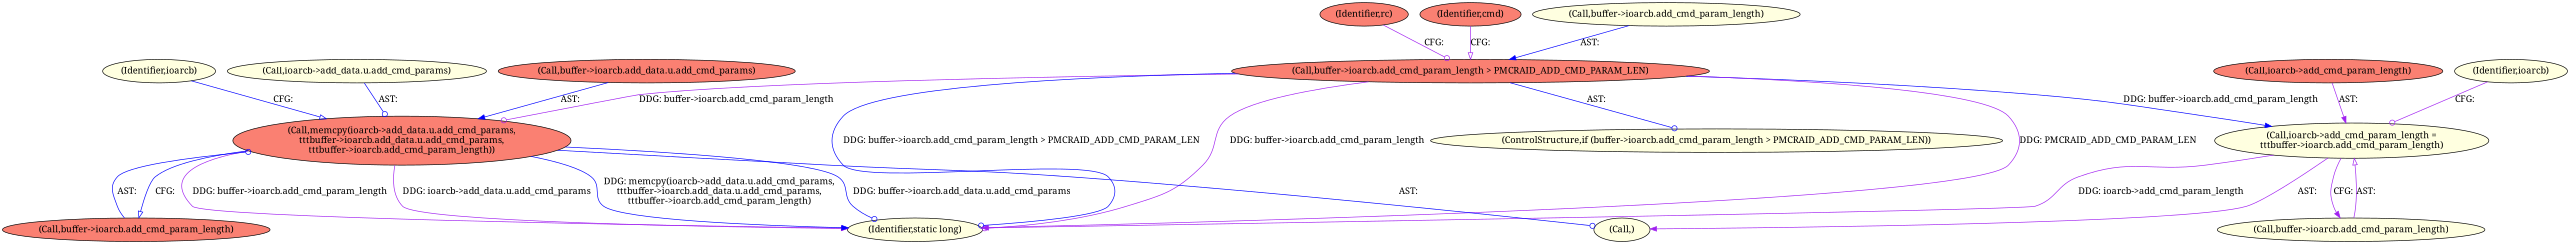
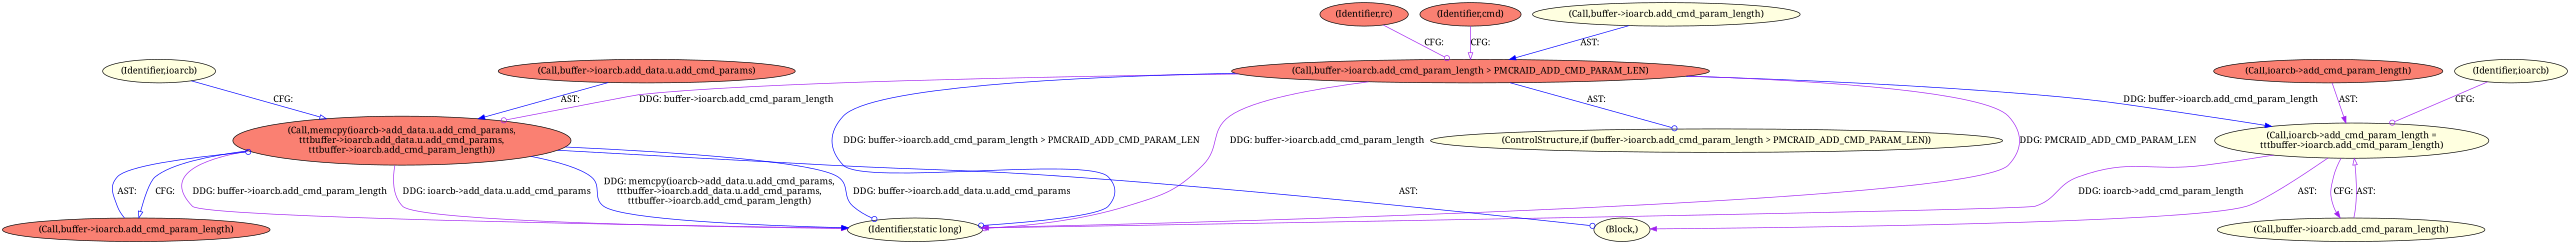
  digraph {
    fontname="Noto Serif"
    node [fillcolor=lightyellow fontname="Noto Serif" style=filled]
    edge [arrowhead=odot color=purple fontname="Noto Serif"]
    n1 [fillcolor=salmon label="(Call,buffer->ioarcb.add_cmd_param_length > PMCRAID_ADD_CMD_PARAM_LEN)"]
    n2 [label="(Call,ioarcb->add_cmd_param_length =\n\t\t\tbuffer->ioarcb.add_cmd_param_length)"]
    n3 [fillcolor=salmon label="(Call,memcpy(ioarcb->add_data.u.add_cmd_params,\n\t\t\tbuffer->ioarcb.add_data.u.add_cmd_params,\n\t\t\tbuffer->ioarcb.add_cmd_param_length))"]
    n4 [label="(ControlStructure,if (buffer->ioarcb.add_cmd_param_length > PMCRAID_ADD_CMD_PARAM_LEN))"]
    n5 [label="(Identifier,static long)"]
    n6 [label="(Call,buffer->ioarcb.add_cmd_param_length)"]
-   n7 [label="(Call,)"]
+   n7 [label="(Block,)"]
    n8 [fillcolor=salmon label="(Call,buffer->ioarcb.add_cmd_param_length)"]
    n9 [label="(Identifier,ioarcb)"]
-   n10 [label="(Call,ioarcb->add_data.u.add_cmd_params)"]
    n11 [fillcolor=salmon label="(Call,ioarcb->add_cmd_param_length)"]
    n12 [fillcolor=salmon label="(Identifier,rc)"]
    n13 [fillcolor=salmon label="(Identifier,cmd)"]
    n14 [label="(Call,buffer->ioarcb.add_cmd_param_length)"]
    n15 [fillcolor=salmon label="(Call,buffer->ioarcb.add_data.u.add_cmd_params)"]
    n16 [label="(Identifier,ioarcb)"]
    n1 -> n2 [arrowhead=normal color=blue label="DDG: buffer->ioarcb.add_cmd_param_length"]
    n1 -> n3 [label="DDG: buffer->ioarcb.add_cmd_param_length"]
    n1 -> n4 [color=blue label="AST: "]
    n1 -> n5 [label="DDG: buffer->ioarcb.add_cmd_param_length"]
    n1 -> n5 [arrowhead=onormal label="DDG: PMCRAID_ADD_CMD_PARAM_LEN"]
    n1 -> n5 [color=blue label="DDG: buffer->ioarcb.add_cmd_param_length > PMCRAID_ADD_CMD_PARAM_LEN"]
    n2 -> n5 [arrowhead=normal label="DDG: ioarcb->add_cmd_param_length"]
    n2 -> n6 [arrowhead=normal label="CFG: "]
    n2 -> n7 [arrowhead=normal label="AST: "]
    n3 -> n5 [color=blue label="DDG: buffer->ioarcb.add_data.u.add_cmd_params"]
    n3 -> n5 [arrowhead=onormal label="DDG: buffer->ioarcb.add_cmd_param_length"]
    n3 -> n5 [arrowhead=normal label="DDG: ioarcb->add_data.u.add_cmd_params"]
    n3 -> n5 [arrowhead=normal color=blue label="DDG: memcpy(ioarcb->add_data.u.add_cmd_params,\n\t\t\tbuffer->ioarcb.add_data.u.add_cmd_params,\n\t\t\tbuffer->ioarcb.add_cmd_param_length)"]
    n3 -> n7 [color=blue label="AST: "]
    n3 -> n8 [arrowhead=onormal color=blue label="CFG: "]
    n6 -> n2 [arrowhead=onormal label="AST: "]
    n8 -> n3 [color=blue label="AST: "]
    n9 -> n3 [arrowhead=onormal color=blue label="CFG: "]
-   n10 -> n3 [color=blue label="AST: "]
    n11 -> n2 [arrowhead=normal label="AST: "]
    n12 -> n1 [label="CFG: "]
    n13 -> n1 [arrowhead=onormal label="CFG: "]
    n14 -> n1 [arrowhead=normal color=blue label="AST: "]
    n15 -> n3 [arrowhead=normal color=blue label="AST: "]
    n16 -> n2 [label="CFG: "]
  }
